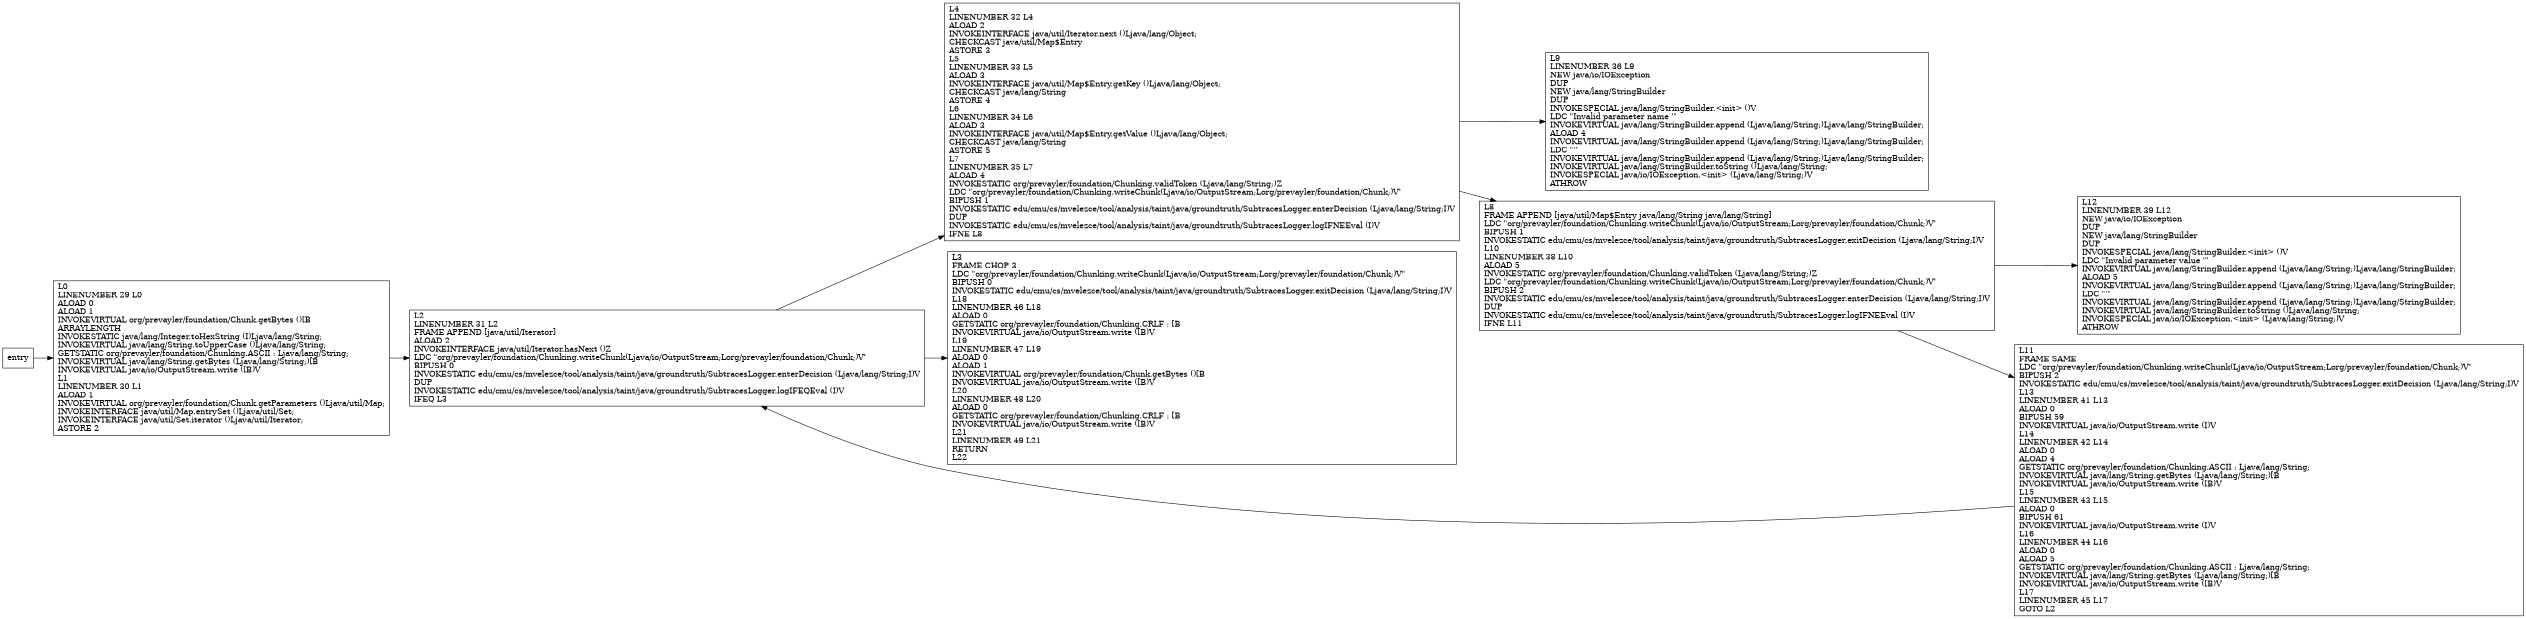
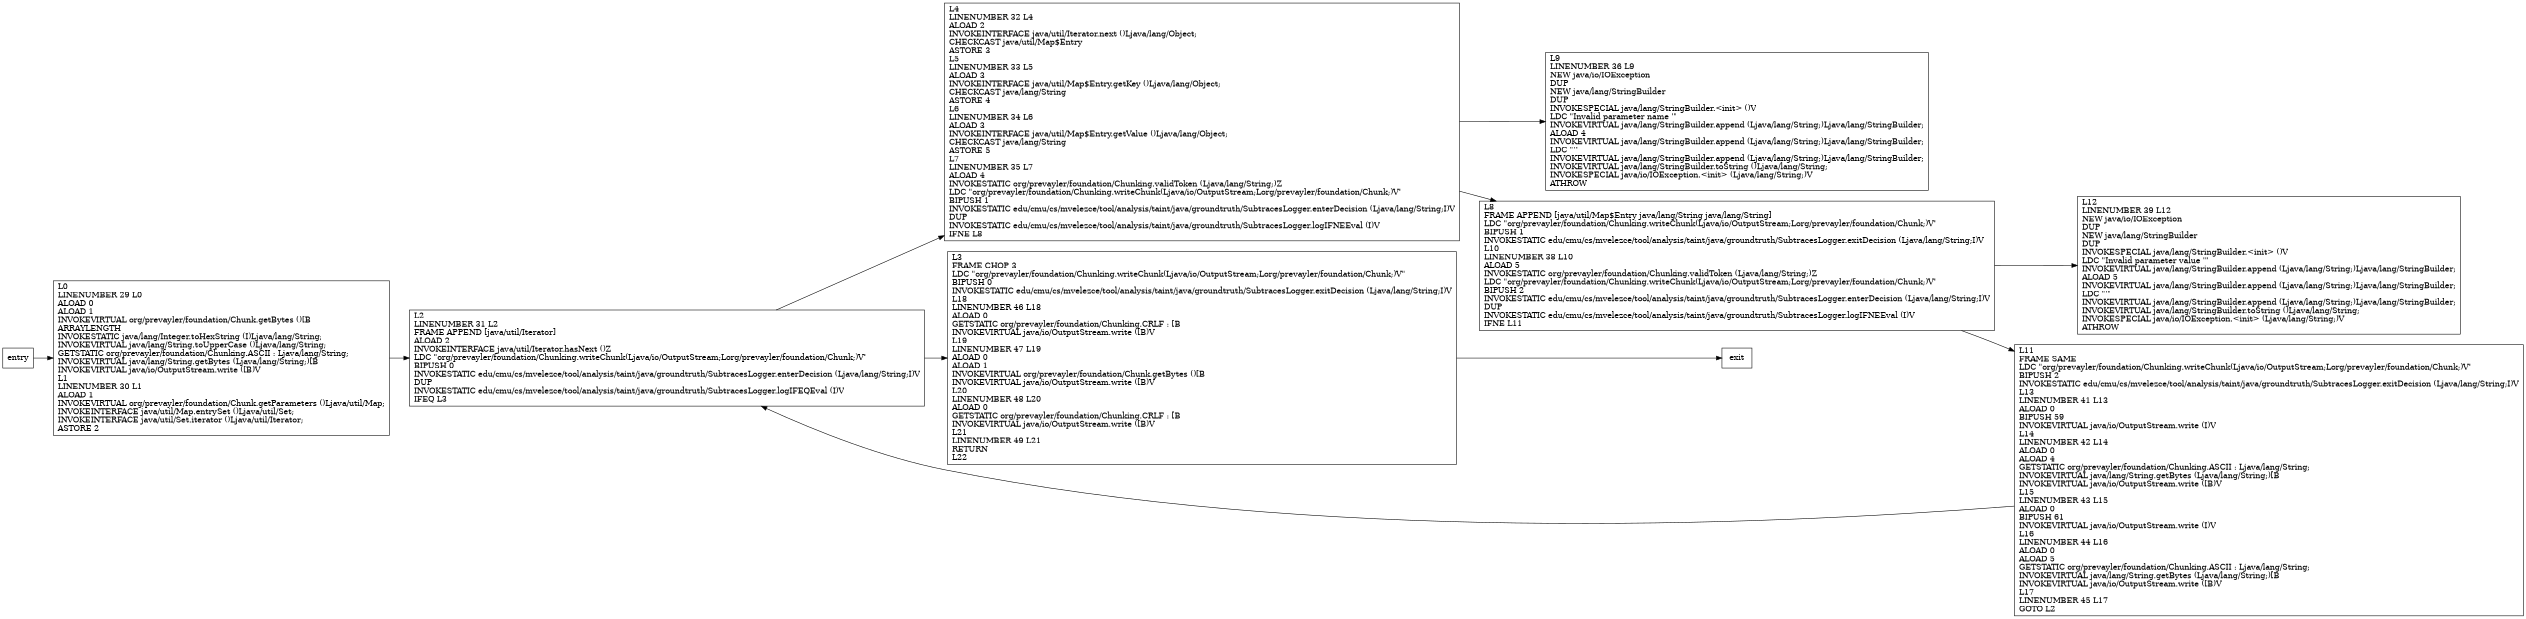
  digraph {
    rankdir=LR
    node [shape=record]
    n1 [label="L0\lLINENUMBER 29 L0\lALOAD 0\lALOAD 1\lINVOKEVIRTUAL org/prevayler/foundation/Chunk.getBytes ()[B\lARRAYLENGTH\lINVOKESTATIC java/lang/Integer.toHexString (I)Ljava/lang/String;\lINVOKEVIRTUAL java/lang/String.toUpperCase ()Ljava/lang/String;\lGETSTATIC org/prevayler/foundation/Chunking.ASCII : Ljava/lang/String;\lINVOKEVIRTUAL java/lang/String.getBytes (Ljava/lang/String;)[B\lINVOKEVIRTUAL java/io/OutputStream.write ([B)V\lL1\lLINENUMBER 30 L1\lALOAD 1\lINVOKEVIRTUAL org/prevayler/foundation/Chunk.getParameters ()Ljava/util/Map;\lINVOKEINTERFACE java/util/Map.entrySet ()Ljava/util/Set;\lINVOKEINTERFACE java/util/Set.iterator ()Ljava/util/Iterator;\lASTORE 2\l"]
    n2 [label="L2\lLINENUMBER 31 L2\lFRAME APPEND [java/util/Iterator]\lALOAD 2\lINVOKEINTERFACE java/util/Iterator.hasNext ()Z\lLDC \"org/prevayler/foundation/Chunking.writeChunk(Ljava/io/OutputStream;Lorg/prevayler/foundation/Chunk;)V\"\lBIPUSH 0\lINVOKESTATIC edu/cmu/cs/mvelezce/tool/analysis/taint/java/groundtruth/SubtracesLogger.enterDecision (Ljava/lang/String;I)V\lDUP\lINVOKESTATIC edu/cmu/cs/mvelezce/tool/analysis/taint/java/groundtruth/SubtracesLogger.logIFEQEval (I)V\lIFEQ L3\l"]
    n3 [label="L4\lLINENUMBER 32 L4\lALOAD 2\lINVOKEINTERFACE java/util/Iterator.next ()Ljava/lang/Object;\lCHECKCAST java/util/Map$Entry\lASTORE 3\lL5\lLINENUMBER 33 L5\lALOAD 3\lINVOKEINTERFACE java/util/Map$Entry.getKey ()Ljava/lang/Object;\lCHECKCAST java/lang/String\lASTORE 4\lL6\lLINENUMBER 34 L6\lALOAD 3\lINVOKEINTERFACE java/util/Map$Entry.getValue ()Ljava/lang/Object;\lCHECKCAST java/lang/String\lASTORE 5\lL7\lLINENUMBER 35 L7\lALOAD 4\lINVOKESTATIC org/prevayler/foundation/Chunking.validToken (Ljava/lang/String;)Z\lLDC \"org/prevayler/foundation/Chunking.writeChunk(Ljava/io/OutputStream;Lorg/prevayler/foundation/Chunk;)V\"\lBIPUSH 1\lINVOKESTATIC edu/cmu/cs/mvelezce/tool/analysis/taint/java/groundtruth/SubtracesLogger.enterDecision (Ljava/lang/String;I)V\lDUP\lINVOKESTATIC edu/cmu/cs/mvelezce/tool/analysis/taint/java/groundtruth/SubtracesLogger.logIFNEEval (I)V\lIFNE L8\l"]
    n4 [label="L9\lLINENUMBER 36 L9\lNEW java/io/IOException\lDUP\lNEW java/lang/StringBuilder\lDUP\lINVOKESPECIAL java/lang/StringBuilder.\<init\> ()V\lLDC \"Invalid parameter name '\"\lINVOKEVIRTUAL java/lang/StringBuilder.append (Ljava/lang/String;)Ljava/lang/StringBuilder;\lALOAD 4\lINVOKEVIRTUAL java/lang/StringBuilder.append (Ljava/lang/String;)Ljava/lang/StringBuilder;\lLDC \"'\"\lINVOKEVIRTUAL java/lang/StringBuilder.append (Ljava/lang/String;)Ljava/lang/StringBuilder;\lINVOKEVIRTUAL java/lang/StringBuilder.toString ()Ljava/lang/String;\lINVOKESPECIAL java/io/IOException.\<init\> (Ljava/lang/String;)V\lATHROW\l"]
    n5 [label="L8\lFRAME APPEND [java/util/Map$Entry java/lang/String java/lang/String]\lLDC \"org/prevayler/foundation/Chunking.writeChunk(Ljava/io/OutputStream;Lorg/prevayler/foundation/Chunk;)V\"\lBIPUSH 1\lINVOKESTATIC edu/cmu/cs/mvelezce/tool/analysis/taint/java/groundtruth/SubtracesLogger.exitDecision (Ljava/lang/String;I)V\lL10\lLINENUMBER 38 L10\lALOAD 5\lINVOKESTATIC org/prevayler/foundation/Chunking.validToken (Ljava/lang/String;)Z\lLDC \"org/prevayler/foundation/Chunking.writeChunk(Ljava/io/OutputStream;Lorg/prevayler/foundation/Chunk;)V\"\lBIPUSH 2\lINVOKESTATIC edu/cmu/cs/mvelezce/tool/analysis/taint/java/groundtruth/SubtracesLogger.enterDecision (Ljava/lang/String;I)V\lDUP\lINVOKESTATIC edu/cmu/cs/mvelezce/tool/analysis/taint/java/groundtruth/SubtracesLogger.logIFNEEval (I)V\lIFNE L11\l"]
    n6 [label="L3\lFRAME CHOP 3\lLDC \"org/prevayler/foundation/Chunking.writeChunk(Ljava/io/OutputStream;Lorg/prevayler/foundation/Chunk;)V\"\lBIPUSH 0\lINVOKESTATIC edu/cmu/cs/mvelezce/tool/analysis/taint/java/groundtruth/SubtracesLogger.exitDecision (Ljava/lang/String;I)V\lL18\lLINENUMBER 46 L18\lALOAD 0\lGETSTATIC org/prevayler/foundation/Chunking.CRLF : [B\lINVOKEVIRTUAL java/io/OutputStream.write ([B)V\lL19\lLINENUMBER 47 L19\lALOAD 0\lALOAD 1\lINVOKEVIRTUAL org/prevayler/foundation/Chunk.getBytes ()[B\lINVOKEVIRTUAL java/io/OutputStream.write ([B)V\lL20\lLINENUMBER 48 L20\lALOAD 0\lGETSTATIC org/prevayler/foundation/Chunking.CRLF : [B\lINVOKEVIRTUAL java/io/OutputStream.write ([B)V\lL21\lLINENUMBER 49 L21\lRETURN\lL22\l"]
+   exit
    n8 [label="L12\lLINENUMBER 39 L12\lNEW java/io/IOException\lDUP\lNEW java/lang/StringBuilder\lDUP\lINVOKESPECIAL java/lang/StringBuilder.\<init\> ()V\lLDC \"Invalid parameter value '\"\lINVOKEVIRTUAL java/lang/StringBuilder.append (Ljava/lang/String;)Ljava/lang/StringBuilder;\lALOAD 5\lINVOKEVIRTUAL java/lang/StringBuilder.append (Ljava/lang/String;)Ljava/lang/StringBuilder;\lLDC \"'\"\lINVOKEVIRTUAL java/lang/StringBuilder.append (Ljava/lang/String;)Ljava/lang/StringBuilder;\lINVOKEVIRTUAL java/lang/StringBuilder.toString ()Ljava/lang/String;\lINVOKESPECIAL java/io/IOException.\<init\> (Ljava/lang/String;)V\lATHROW\l"]
    n9 [label="L11\lFRAME SAME\lLDC \"org/prevayler/foundation/Chunking.writeChunk(Ljava/io/OutputStream;Lorg/prevayler/foundation/Chunk;)V\"\lBIPUSH 2\lINVOKESTATIC edu/cmu/cs/mvelezce/tool/analysis/taint/java/groundtruth/SubtracesLogger.exitDecision (Ljava/lang/String;I)V\lL13\lLINENUMBER 41 L13\lALOAD 0\lBIPUSH 59\lINVOKEVIRTUAL java/io/OutputStream.write (I)V\lL14\lLINENUMBER 42 L14\lALOAD 0\lALOAD 4\lGETSTATIC org/prevayler/foundation/Chunking.ASCII : Ljava/lang/String;\lINVOKEVIRTUAL java/lang/String.getBytes (Ljava/lang/String;)[B\lINVOKEVIRTUAL java/io/OutputStream.write ([B)V\lL15\lLINENUMBER 43 L15\lALOAD 0\lBIPUSH 61\lINVOKEVIRTUAL java/io/OutputStream.write (I)V\lL16\lLINENUMBER 44 L16\lALOAD 0\lALOAD 5\lGETSTATIC org/prevayler/foundation/Chunking.ASCII : Ljava/lang/String;\lINVOKEVIRTUAL java/lang/String.getBytes (Ljava/lang/String;)[B\lINVOKEVIRTUAL java/io/OutputStream.write ([B)V\lL17\lLINENUMBER 45 L17\lGOTO L2\l"]
    entry
    n1 -> n2
    n2 -> n3
    n2 -> n6
    n3 -> n4
    n3 -> n5
    n5 -> n8
    n5 -> n9
+   n6 -> exit
    n9 -> n2
    entry -> n1
  }
